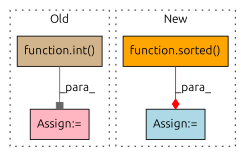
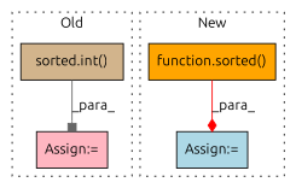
  digraph {
    fontname=Ubuntu
    node [a=75 l=3 shape=box style=filled fontname=Ubuntu]
    edge [fontname=Ubuntu]
-   n1 [l="4,1" label="function.int()" s="17848,17860" fillcolor=tan]
+   n1 [l="4,1" label="sorted.int()" s="17848,17860" fillcolor=tan]
    n2 [a=68 label="Assign:=" s=17841 fillcolor=lightpink]
    n3 [l="7,50" label="function.sorted()" s="22413,22427" fillcolor=orange]
    n4 [a=68 label="Assign:=" s=22410 fillcolor=lightblue]
    subgraph cluster_1 {
      label=Old
      style=dotted
      n1
      n2
    }
    subgraph cluster_2 {
      label=New
      style=dotted
      n3
      n4
    }
    n1 -> n2 [label=_para_ color=gray40 arrowhead=box]
    n3 -> n4 [label=_para_ color=red arrowhead=diamond]
  }
